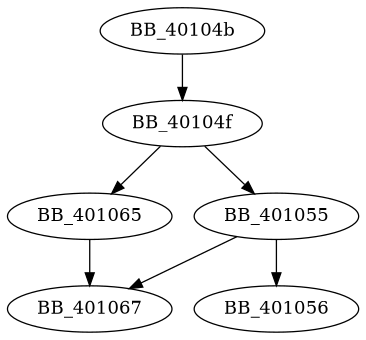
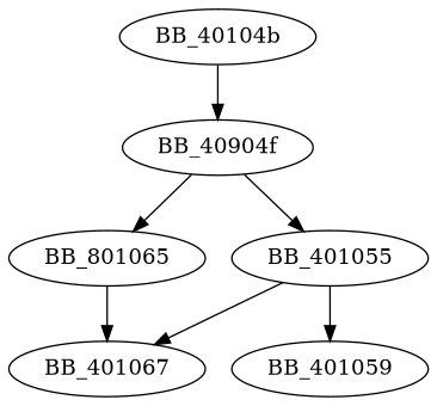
  digraph {
    BB_40104b
-   BB_40104f
-   BB_401065
+   BB_40104f [label=BB_40904f]
+   BB_401065 [label=BB_801065]
    BB_401055
    BB_401067
-   BB_401059 [label=BB_401056]
+   BB_401059
    BB_40104b -> BB_40104f
    BB_40104f -> BB_401065
    BB_40104f -> BB_401055
    BB_401065 -> BB_401067
    BB_401055 -> BB_401067
    BB_401055 -> BB_401059
  }
